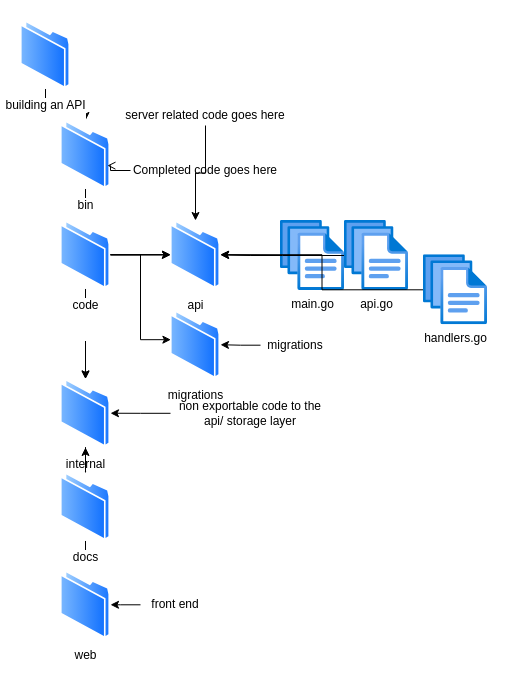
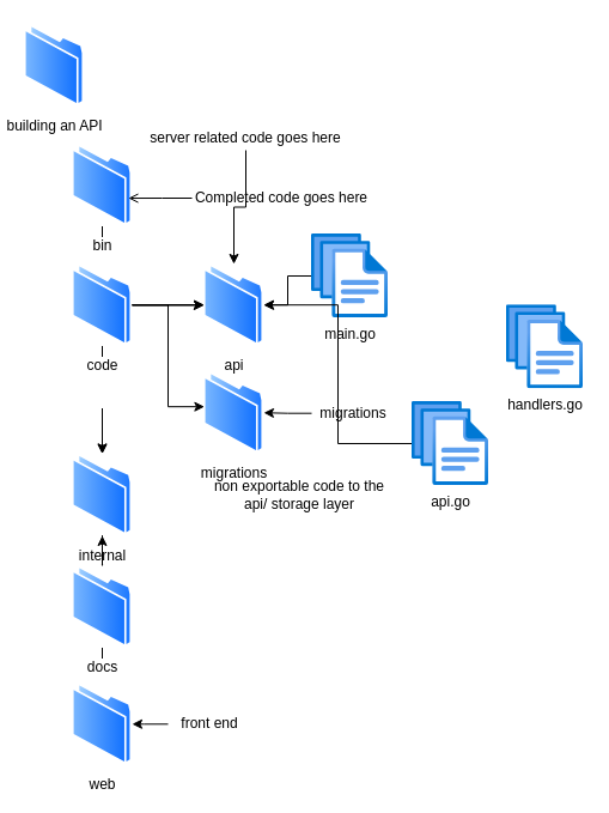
  <mxCell id="0" />
  <mxCell id="1" parent="0" />
- <mxCell id="2" value="" style="edgeStyle=orthogonalEdgeStyle;rounded=0;orthogonalLoop=1;jettySize=auto;html=1;" edge="1" parent="1" source="3" target="5"><mxGeometry relative="1" as="geometry" /></mxCell>
  <mxCell id="3" value="building an API&lt;div&gt;&lt;br&gt;&lt;/div&gt;" style="image;aspect=fixed;perimeter=ellipsePerimeter;html=1;align=center;shadow=0;dashed=0;spacingTop=3;image=img/lib/active_directory/folder.svg;" vertex="1" parent="1"><mxGeometry x="20" y="20" width="50" height="68.49" as="geometry" /></mxCell>
  <mxCell id="4" value="" style="edgeStyle=orthogonalEdgeStyle;rounded=0;orthogonalLoop=1;jettySize=auto;html=1;" edge="1" parent="1" source="5" target="11"><mxGeometry relative="1" as="geometry" /></mxCell>
  <mxCell id="5" value="&lt;div&gt;bin&lt;/div&gt;&lt;div&gt;&lt;br&gt;&lt;/div&gt;" style="image;aspect=fixed;perimeter=ellipsePerimeter;html=1;align=center;shadow=0;dashed=0;spacingTop=3;image=img/lib/active_directory/folder.svg;" vertex="1" parent="1"><mxGeometry x="60" y="120" width="50" height="68.49" as="geometry" /></mxCell>
  <mxCell id="6" value="" style="edgeStyle=orthogonalEdgeStyle;rounded=0;orthogonalLoop=1;jettySize=auto;html=1;" edge="1" parent="1" source="11" target="15"><mxGeometry relative="1" as="geometry" /></mxCell>
  <mxCell id="7" value="" style="edgeStyle=orthogonalEdgeStyle;rounded=0;orthogonalLoop=1;jettySize=auto;html=1;" edge="1" parent="1" source="11" target="15"><mxGeometry relative="1" as="geometry" /></mxCell>
  <mxCell id="8" value="" style="edgeStyle=orthogonalEdgeStyle;rounded=0;orthogonalLoop=1;jettySize=auto;html=1;" edge="1" parent="1" source="11" target="22"><mxGeometry relative="1" as="geometry" /></mxCell>
  <mxCell id="9" value="" style="edgeStyle=orthogonalEdgeStyle;rounded=0;orthogonalLoop=1;jettySize=auto;html=1;" edge="1" parent="1" source="11" target="22"><mxGeometry relative="1" as="geometry" /></mxCell>
  <mxCell id="10" value="" style="edgeStyle=orthogonalEdgeStyle;rounded=0;orthogonalLoop=1;jettySize=auto;html=1;" edge="1" parent="1" source="11" target="22"><mxGeometry relative="1" as="geometry" /></mxCell>
  <mxCell id="11" value="&lt;div&gt;code&lt;/div&gt;&lt;div&gt;&lt;br&gt;&lt;/div&gt;&lt;div&gt;&lt;br&gt;&lt;/div&gt;" style="image;aspect=fixed;perimeter=ellipsePerimeter;html=1;align=center;shadow=0;dashed=0;spacingTop=3;image=img/lib/active_directory/folder.svg;" vertex="1" parent="1"><mxGeometry x="60" y="220" width="50" height="68.49" as="geometry" /></mxCell>
  <mxCell id="12" value="" style="edgeStyle=orthogonalEdgeStyle;rounded=0;orthogonalLoop=1;jettySize=auto;html=1;" edge="1" parent="1" source="15" target="19"><mxGeometry relative="1" as="geometry" /></mxCell>
  <mxCell id="13" value="" style="edgeStyle=orthogonalEdgeStyle;rounded=0;orthogonalLoop=1;jettySize=auto;html=1;" edge="1" parent="1" source="15" target="19"><mxGeometry relative="1" as="geometry" /></mxCell>
  <mxCell id="14" value="" style="edgeStyle=orthogonalEdgeStyle;rounded=0;orthogonalLoop=1;jettySize=auto;html=1;" edge="1" parent="1" source="15" target="19"><mxGeometry relative="1" as="geometry" /></mxCell>
  <mxCell id="15" value="&lt;div&gt;internal&lt;/div&gt;" style="image;aspect=fixed;perimeter=ellipsePerimeter;html=1;align=center;shadow=0;dashed=0;spacingTop=3;image=img/lib/active_directory/folder.svg;" vertex="1" parent="1"><mxGeometry x="60" y="378.49" width="50" height="68.49" as="geometry" /></mxCell>
  <mxCell id="16" value="" style="edgeStyle=orthogonalEdgeStyle;rounded=0;orthogonalLoop=1;jettySize=auto;html=1;" edge="1" parent="1" source="19" target="20"><mxGeometry relative="1" as="geometry" /></mxCell>
  <mxCell id="17" value="" style="edgeStyle=orthogonalEdgeStyle;rounded=0;orthogonalLoop=1;jettySize=auto;html=1;" edge="1" parent="1" source="19" target="15"><mxGeometry relative="1" as="geometry" /></mxCell>
  <mxCell id="18" value="" style="edgeStyle=orthogonalEdgeStyle;rounded=0;orthogonalLoop=1;jettySize=auto;html=1;" edge="1" parent="1" source="19" target="20"><mxGeometry relative="1" as="geometry" /></mxCell>
  <mxCell id="19" value="&lt;div&gt;docs&lt;/div&gt;&lt;div&gt;&lt;br&gt;&lt;/div&gt;" style="image;aspect=fixed;perimeter=ellipsePerimeter;html=1;align=center;shadow=0;dashed=0;spacingTop=3;image=img/lib/active_directory/folder.svg;" vertex="1" parent="1"><mxGeometry x="60" y="472" width="50" height="68.49" as="geometry" /></mxCell>
  <mxCell id="20" value="&lt;div&gt;web&lt;/div&gt;&lt;div&gt;&lt;br&gt;&lt;/div&gt;" style="image;aspect=fixed;perimeter=ellipsePerimeter;html=1;align=center;shadow=0;dashed=0;spacingTop=3;image=img/lib/active_directory/folder.svg;" vertex="1" parent="1"><mxGeometry x="60" y="570" width="50" height="68.49" as="geometry" /></mxCell>
- <mxCell id="21" value="Completed code goes here" style="text;html=1;align=center;verticalAlign=middle;whiteSpace=wrap;rounded=0;" vertex="1" parent="1"><mxGeometry x="130" y="155" width="150" height="30" as="geometry" /></mxCell>
+ <mxCell id="21" value="Completed code goes here" style="text;html=1;align=center;verticalAlign=middle;whiteSpace=wrap;rounded=0;" vertex="1" parent="1"><mxGeometry x="160" y="150" width="150" height="30" as="geometry" /></mxCell>
  <mxCell id="22" value="api" style="image;aspect=fixed;perimeter=ellipsePerimeter;html=1;align=center;shadow=0;dashed=0;spacingTop=3;image=img/lib/active_directory/folder.svg;" vertex="1" parent="1"><mxGeometry x="170" y="220" width="50" height="68.49" as="geometry" /></mxCell>
  <mxCell id="23" value="migrations" style="image;aspect=fixed;perimeter=ellipsePerimeter;html=1;align=center;shadow=0;dashed=0;spacingTop=3;image=img/lib/active_directory/folder.svg;" vertex="1" parent="1"><mxGeometry x="170" y="310" width="50" height="68.49" as="geometry" /></mxCell>
  <mxCell id="24" style="edgeStyle=orthogonalEdgeStyle;rounded=0;orthogonalLoop=1;jettySize=auto;html=1;entryX=0.008;entryY=0.426;entryDx=0;entryDy=0;entryPerimeter=0;" edge="1" parent="1" source="11" target="23"><mxGeometry relative="1" as="geometry" /></mxCell>
  <mxCell id="25" style="edgeStyle=orthogonalEdgeStyle;rounded=0;orthogonalLoop=1;jettySize=auto;html=1;" edge="1" parent="1" source="26" target="22"><mxGeometry relative="1" as="geometry" /></mxCell>
  <mxCell id="26" value="server related code goes here" style="text;html=1;align=center;verticalAlign=middle;whiteSpace=wrap;rounded=0;" vertex="1" parent="1"><mxGeometry x="120" y="105" width="170" height="20" as="geometry" /></mxCell>
  <mxCell id="27" style="edgeStyle=orthogonalEdgeStyle;rounded=0;orthogonalLoop=1;jettySize=auto;html=1;entryX=1;entryY=0.5;entryDx=0;entryDy=0;" edge="1" parent="1" source="28" target="23"><mxGeometry relative="1" as="geometry" /></mxCell>
  <mxCell id="28" value="migrations" style="text;html=1;align=center;verticalAlign=middle;whiteSpace=wrap;rounded=0;" vertex="1" parent="1"><mxGeometry x="260" y="330" width="70" height="29.25" as="geometry" /></mxCell>
- <mxCell id="29" style="edgeStyle=orthogonalEdgeStyle;rounded=0;orthogonalLoop=1;jettySize=auto;html=1;entryX=1;entryY=0.5;entryDx=0;entryDy=0;" edge="1" parent="1" source="30" target="15"><mxGeometry relative="1" as="geometry" /></mxCell>
  <mxCell id="30" value="non exportable code to the api/ storage layer" style="text;html=1;align=center;verticalAlign=middle;whiteSpace=wrap;rounded=0;" vertex="1" parent="1"><mxGeometry x="170" y="398.87" width="160" height="27.74" as="geometry" /></mxCell>
  <mxCell id="31" style="edgeStyle=orthogonalEdgeStyle;rounded=0;orthogonalLoop=1;jettySize=auto;html=1;entryX=0.938;entryY=0.658;entryDx=0;entryDy=0;entryPerimeter=0;endArrow=open;" edge="1" parent="1" source="21" target="5"><mxGeometry relative="1" as="geometry" /></mxCell>
  <mxCell id="32" style="edgeStyle=orthogonalEdgeStyle;rounded=0;orthogonalLoop=1;jettySize=auto;html=1;entryX=1;entryY=0.5;entryDx=0;entryDy=0;" edge="1" parent="1" source="33" target="20"><mxGeometry relative="1" as="geometry" /></mxCell>
  <mxCell id="33" value="front end" style="text;html=1;align=center;verticalAlign=middle;whiteSpace=wrap;rounded=0;" vertex="1" parent="1"><mxGeometry x="140" y="590.37" width="70" height="27.74" as="geometry" /></mxCell>
  <mxCell id="34" style="edgeStyle=orthogonalEdgeStyle;rounded=0;orthogonalLoop=1;jettySize=auto;html=1;entryX=1;entryY=0.5;entryDx=0;entryDy=0;" edge="1" parent="1" source="35" target="22"><mxGeometry relative="1" as="geometry" /></mxCell>
- <mxCell id="35" value="main.go" style="image;aspect=fixed;html=1;points=[];align=center;fontSize=12;image=img/lib/azure2/general/Files.svg;" vertex="1" parent="1"><mxGeometry x="280" y="220" width="64" height="70" as="geometry" /></mxCell>
+ <mxCell id="35" value="main.go" style="image;aspect=fixed;html=1;points=[];align=center;fontSize=12;image=img/lib/azure2/general/Files.svg;" vertex="1" parent="1"><mxGeometry x="260" y="195" width="64" height="70" as="geometry" /></mxCell>
  <mxCell id="36" style="edgeStyle=orthogonalEdgeStyle;rounded=0;orthogonalLoop=1;jettySize=auto;html=1;entryX=1;entryY=0.5;entryDx=0;entryDy=0;" edge="1" parent="1" source="37" target="22"><mxGeometry relative="1" as="geometry" /></mxCell>
- <mxCell id="37" value="api.go" style="image;aspect=fixed;html=1;points=[];align=center;fontSize=12;image=img/lib/azure2/general/Files.svg;" vertex="1" parent="1"><mxGeometry x="344" y="220" width="64" height="70" as="geometry" /></mxCell>
- <mxCell id="38" style="edgeStyle=orthogonalEdgeStyle;rounded=0;orthogonalLoop=1;jettySize=auto;html=1;entryX=1;entryY=0.5;entryDx=0;entryDy=0;" edge="1" parent="1" source="39" target="22"><mxGeometry relative="1" as="geometry" /></mxCell>
+ <mxCell id="37" value="api.go" style="image;aspect=fixed;html=1;points=[];align=center;fontSize=12;image=img/lib/azure2/general/Files.svg;" vertex="1" parent="1"><mxGeometry x="344" y="335" width="64" height="70" as="geometry" /></mxCell>
  <mxCell id="39" value="handlers.go" style="image;aspect=fixed;html=1;points=[];align=center;fontSize=12;image=img/lib/azure2/general/Files.svg;" vertex="1" parent="1"><mxGeometry x="423" y="254.25" width="64" height="70" as="geometry" /></mxCell>
